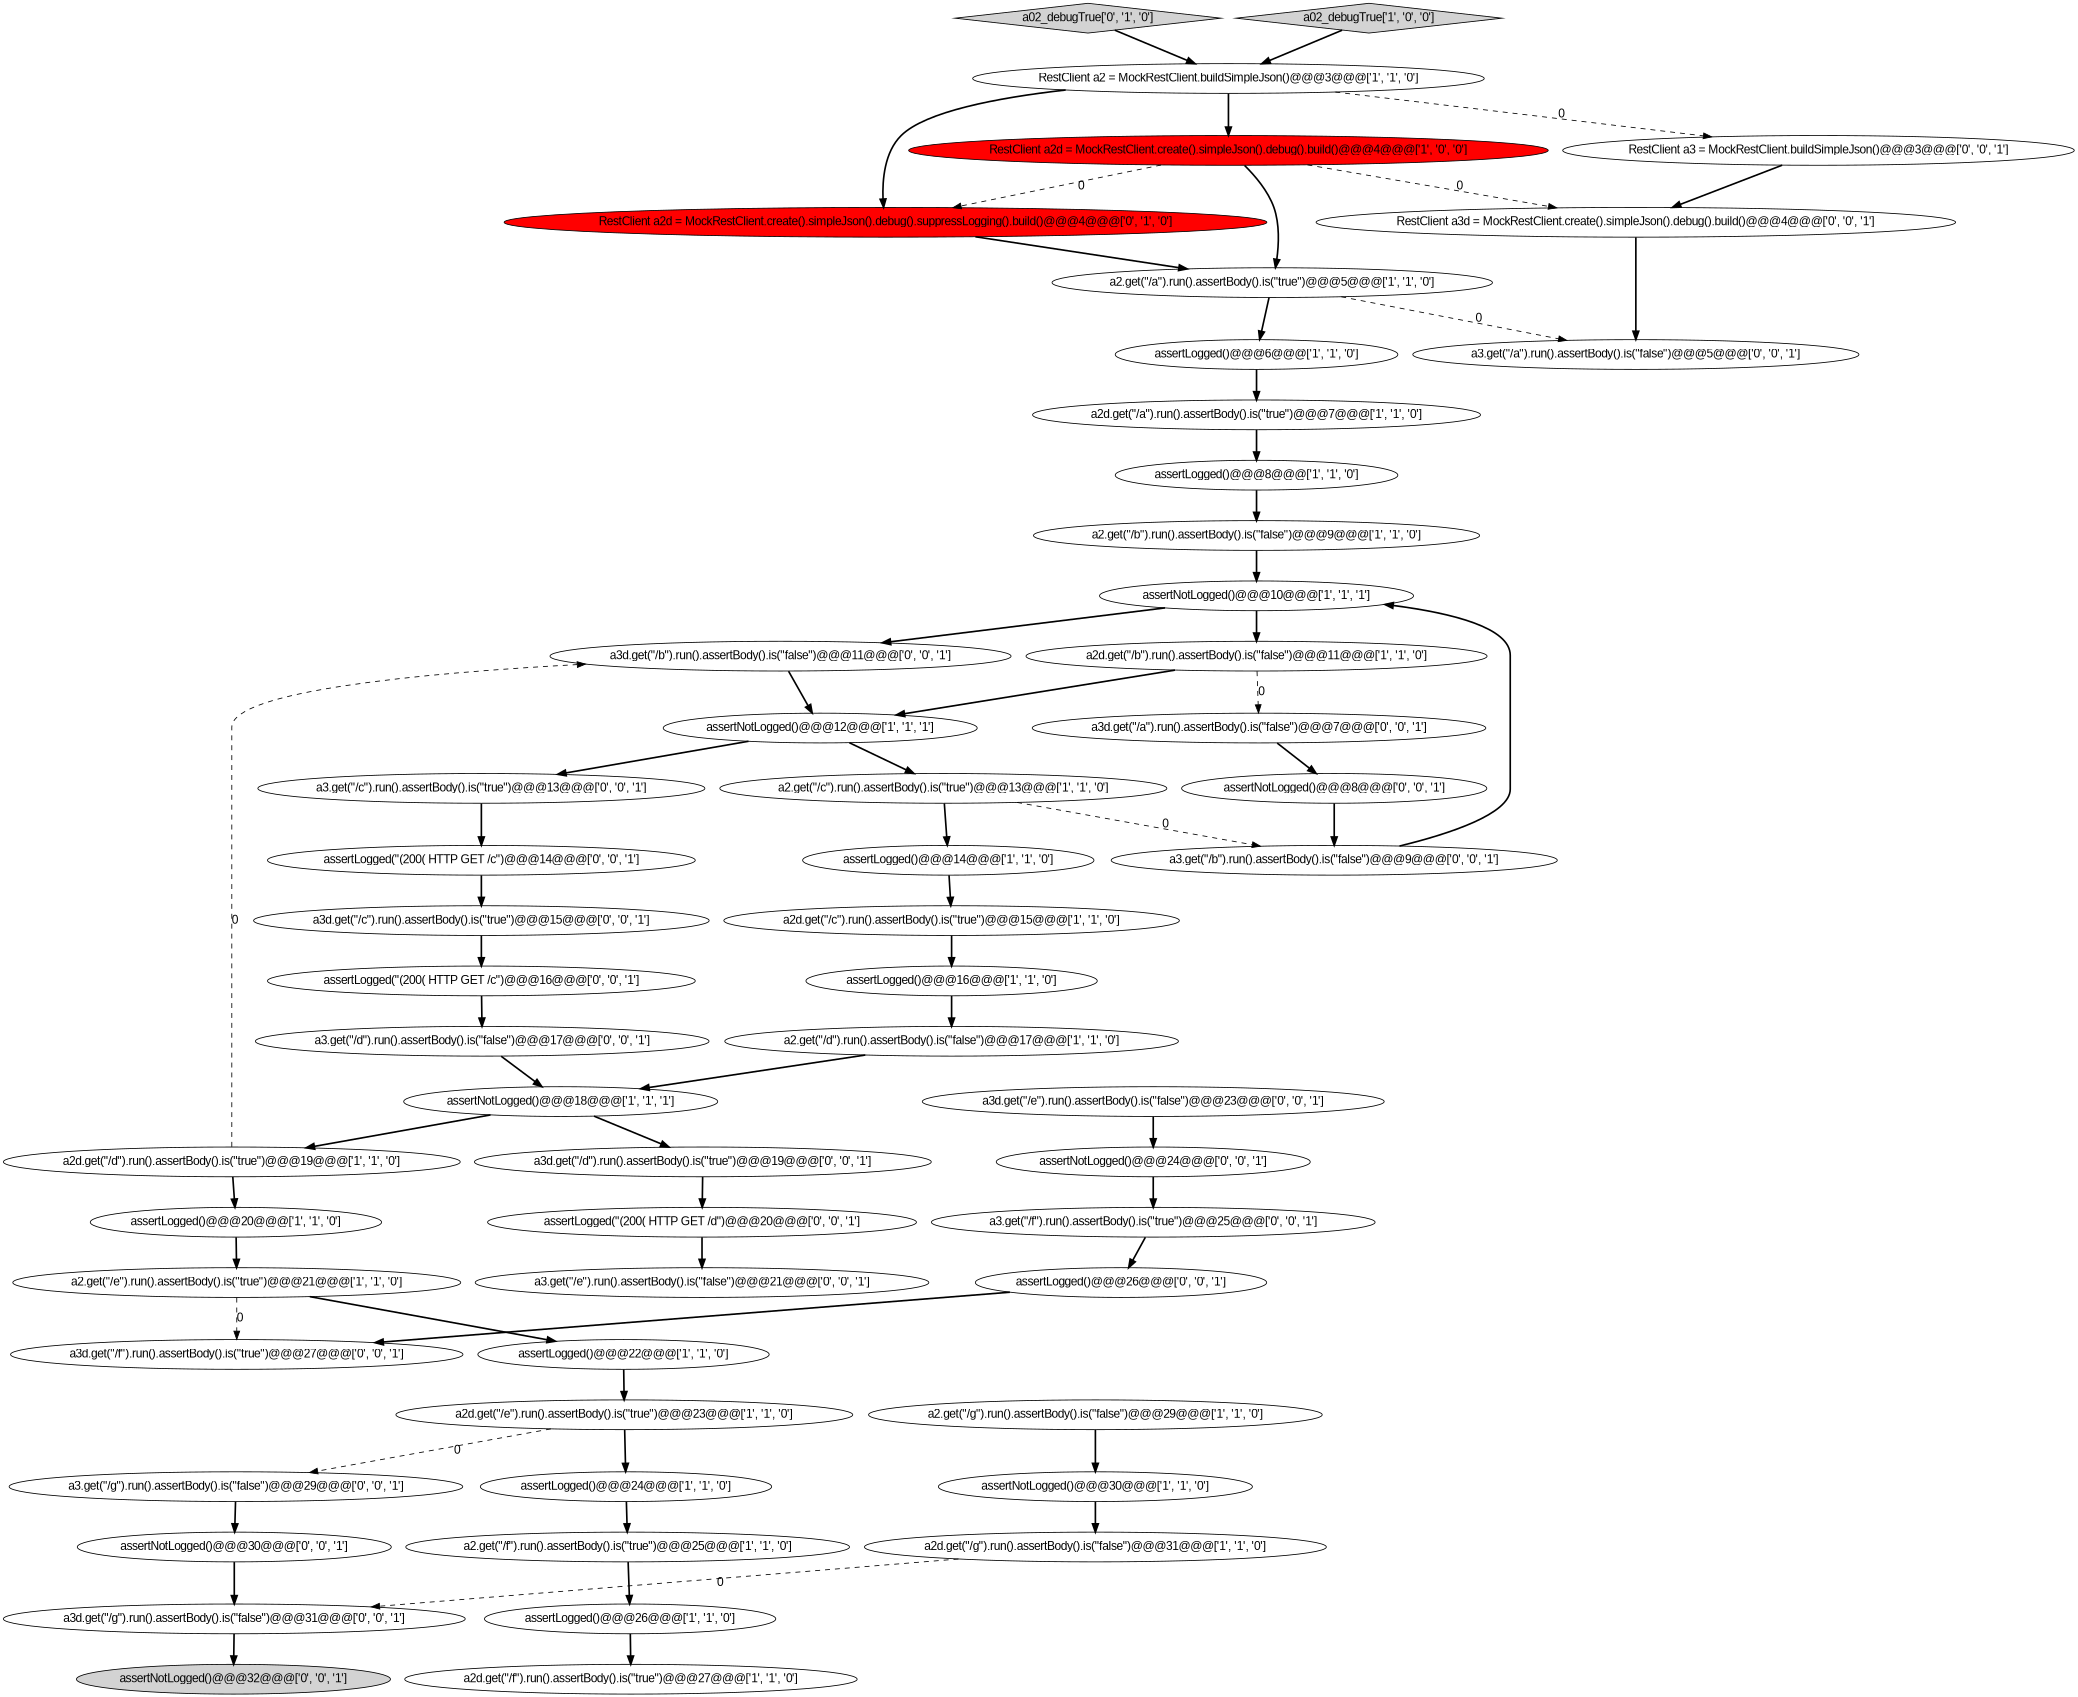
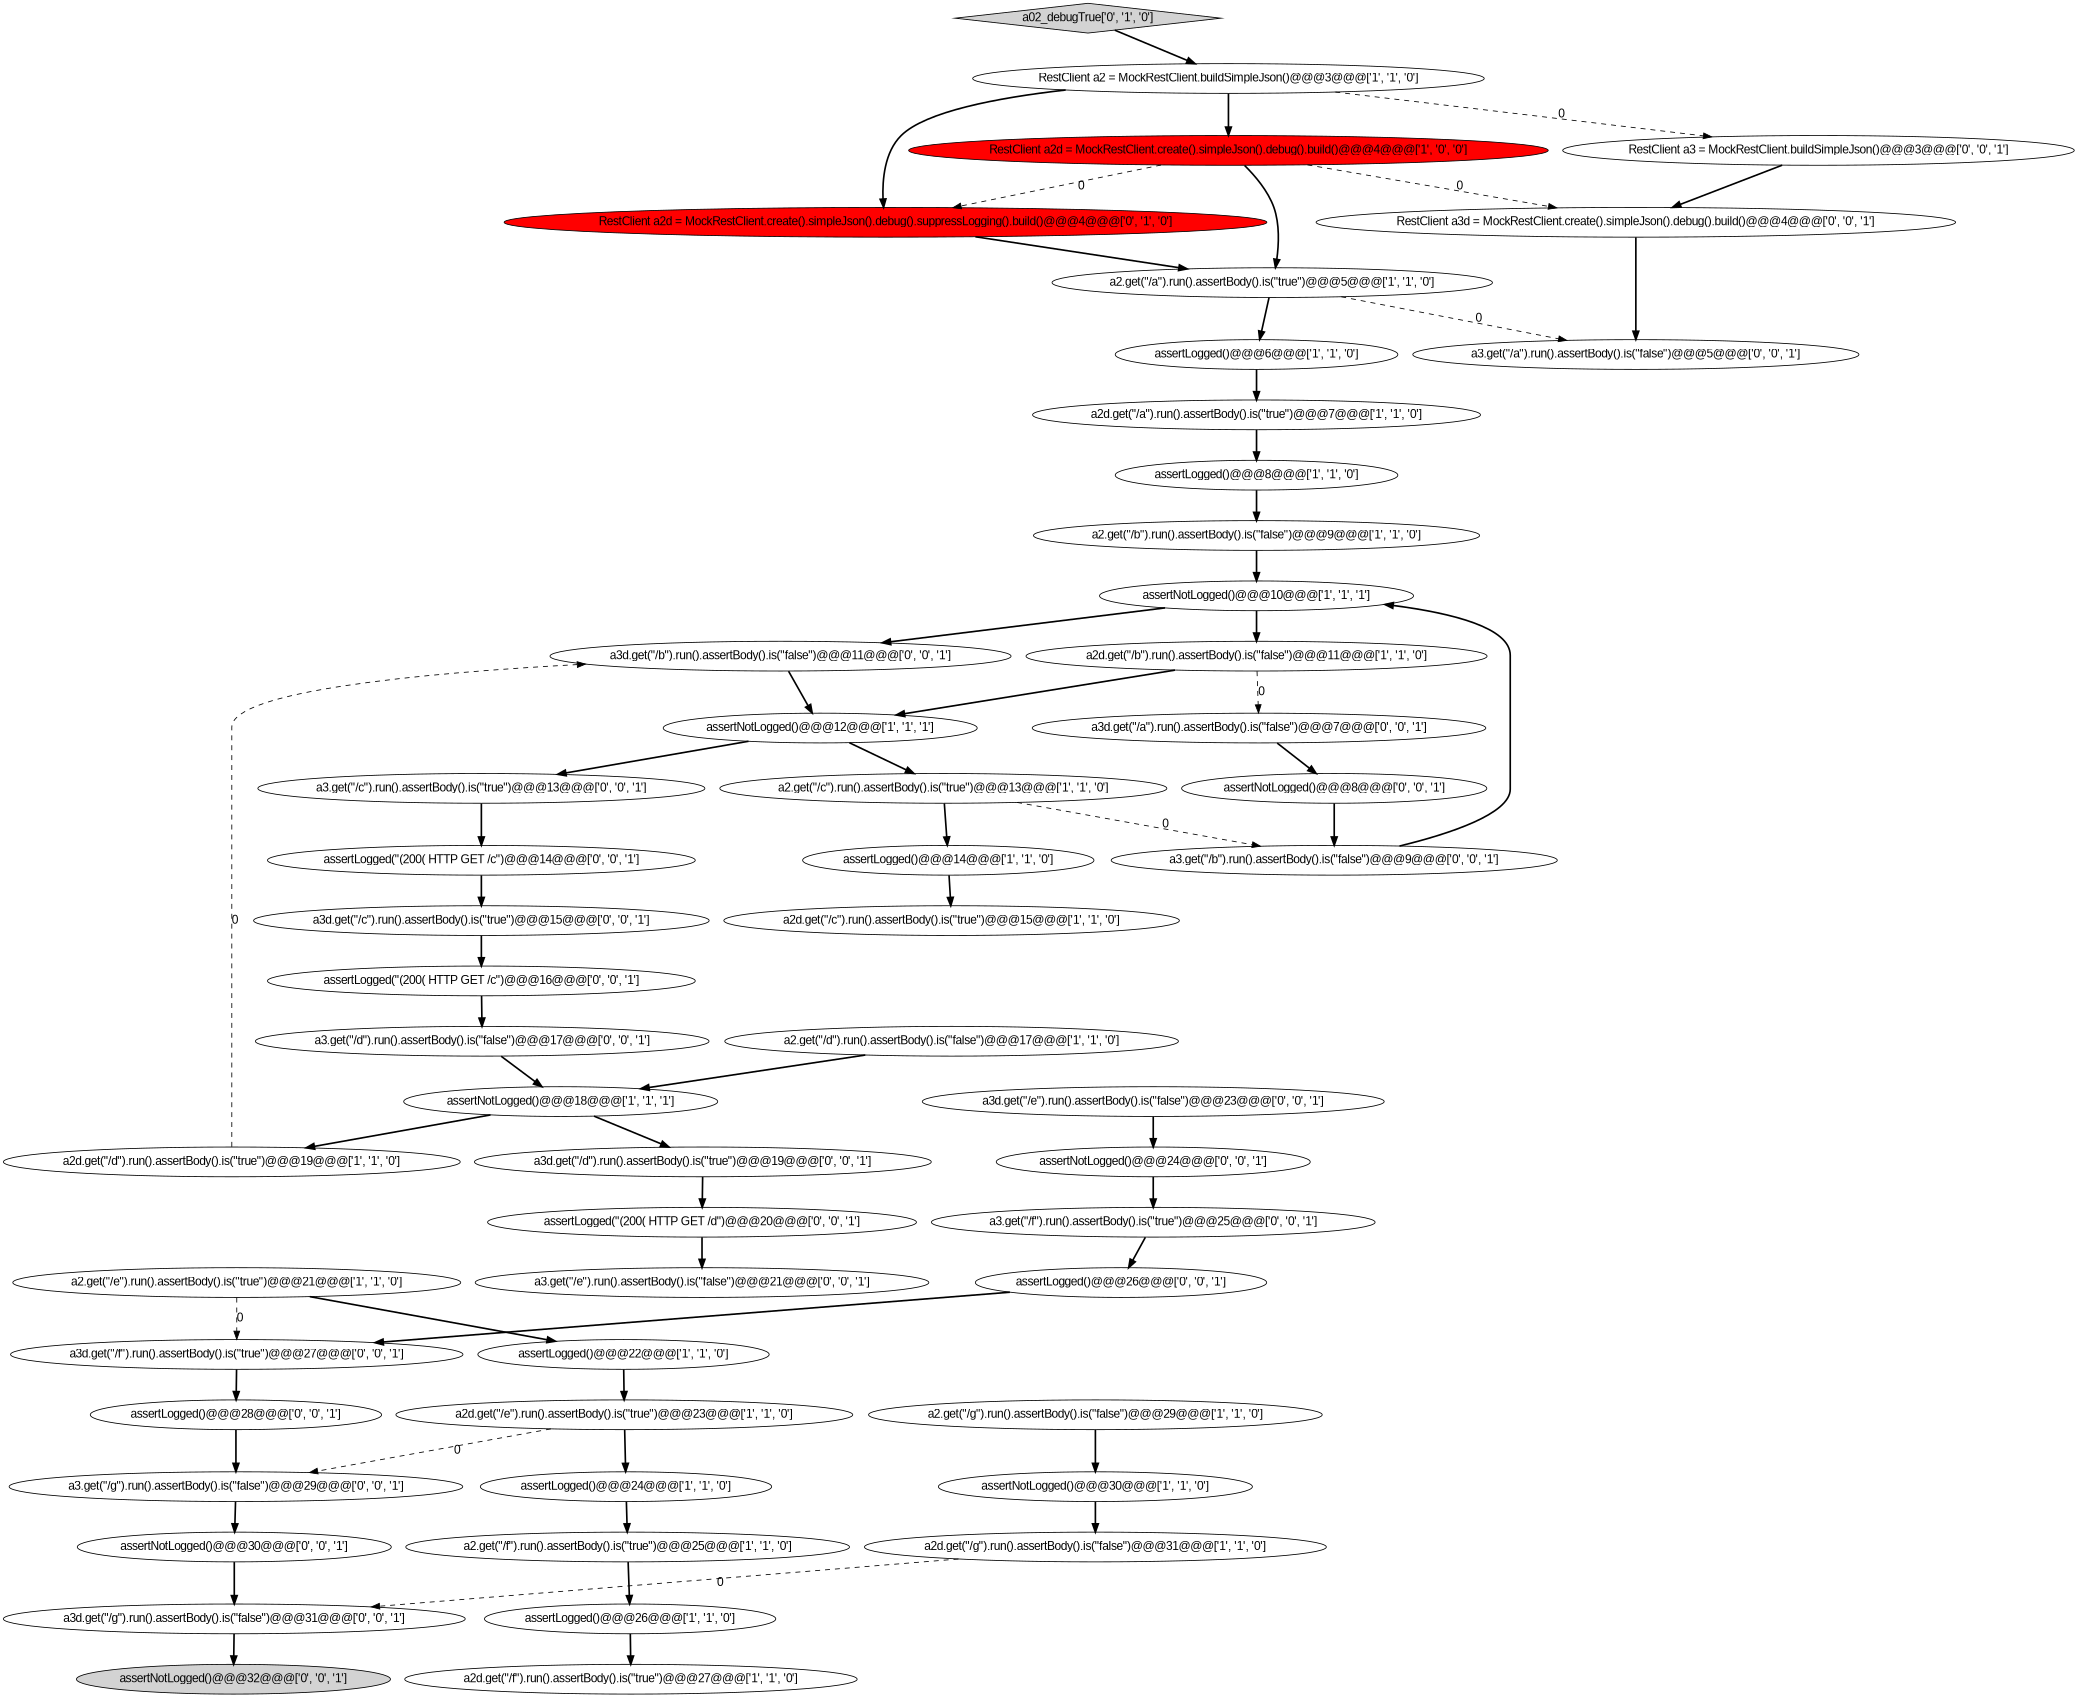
  digraph {
    fontname="Liberation Sans"
    node [fillcolor=white fontname="Liberation Sans" shape=ellipse style=filled]
    edge [fontname="Liberation Sans" style=bold]
    n1 [fillcolor=red label="RestClient a2d = MockRestClient.create().simpleJson().debug().suppressLogging().build()@@@4@@@['0', '1', '0']"]
    n2 [label="a2.get(\"/a\").run().assertBody().is(\"true\")@@@5@@@['1', '1', '0']"]
    n3 [label="assertLogged()@@@6@@@['1', '1', '0']"]
    n4 [label="a3.get(\"/a\").run().assertBody().is(\"false\")@@@5@@@['0', '0', '1']"]
    n5 [label="a3.get(\"/d\").run().assertBody().is(\"false\")@@@17@@@['0', '0', '1']"]
    n6 [label="assertNotLogged()@@@18@@@['1', '1', '1']"]
    n7 [label="a2d.get(\"/d\").run().assertBody().is(\"true\")@@@19@@@['1', '1', '0']"]
    n8 [label="a3d.get(\"/d\").run().assertBody().is(\"true\")@@@19@@@['0', '0', '1']"]
    n9 [label="a3d.get(\"/c\").run().assertBody().is(\"true\")@@@15@@@['0', '0', '1']"]
    n10 [label="assertLogged(\"(200( HTTP GET /c\")@@@16@@@['0', '0', '1']"]
    n11 [label="a2d.get(\"/a\").run().assertBody().is(\"true\")@@@7@@@['1', '1', '0']"]
    n12 [label="assertLogged()@@@8@@@['1', '1', '0']"]
    n13 [label="a2.get(\"/g\").run().assertBody().is(\"false\")@@@29@@@['1', '1', '0']"]
    n14 [label="assertNotLogged()@@@30@@@['1', '1', '0']"]
    n15 [label="a2d.get(\"/g\").run().assertBody().is(\"false\")@@@31@@@['1', '1', '0']"]
    n16 [label="a2d.get(\"/f\").run().assertBody().is(\"true\")@@@27@@@['1', '1', '0']"]
    n17 [label="assertNotLogged()@@@12@@@['1', '1', '1']"]
    n18 [label="a3.get(\"/c\").run().assertBody().is(\"true\")@@@13@@@['0', '0', '1']"]
    n19 [label="a2.get(\"/c\").run().assertBody().is(\"true\")@@@13@@@['1', '1', '0']"]
    n20 [label="assertLogged(\"(200( HTTP GET /c\")@@@14@@@['0', '0', '1']"]
    n21 [label="assertLogged()@@@14@@@['1', '1', '0']"]
    n22 [label="a3.get(\"/b\").run().assertBody().is(\"false\")@@@9@@@['0', '0', '1']"]
    n23 [label="a2d.get(\"/c\").run().assertBody().is(\"true\")@@@15@@@['1', '1', '0']"]
-   n24 [label="assertLogged()@@@16@@@['1', '1', '0']"]
    n25 [label="a3d.get(\"/b\").run().assertBody().is(\"false\")@@@11@@@['0', '0', '1']"]
-   n26 [label="assertLogged()@@@20@@@['1', '1', '0']"]
    n27 [label="a2.get(\"/e\").run().assertBody().is(\"true\")@@@21@@@['1', '1', '0']"]
    n28 [label="assertLogged(\"(200( HTTP GET /d\")@@@20@@@['0', '0', '1']"]
    n29 [label="a3d.get(\"/f\").run().assertBody().is(\"true\")@@@27@@@['0', '0', '1']"]
    n30 [label="assertLogged()@@@22@@@['1', '1', '0']"]
+   n31 [label="assertLogged()@@@28@@@['0', '0', '1']"]
    n32 [label="a2d.get(\"/e\").run().assertBody().is(\"true\")@@@23@@@['1', '1', '0']"]
    n33 [label="assertNotLogged()@@@10@@@['1', '1', '1']"]
    n34 [label="a2d.get(\"/b\").run().assertBody().is(\"false\")@@@11@@@['1', '1', '0']"]
    n35 [label="a3.get(\"/g\").run().assertBody().is(\"false\")@@@29@@@['0', '0', '1']"]
    n36 [label="assertNotLogged()@@@30@@@['0', '0', '1']"]
    n37 [label="a3d.get(\"/g\").run().assertBody().is(\"false\")@@@31@@@['0', '0', '1']"]
    n38 [label="a2.get(\"/b\").run().assertBody().is(\"false\")@@@9@@@['1', '1', '0']"]
    n39 [label="assertLogged()@@@26@@@['1', '1', '0']"]
    n40 [fillcolor=lightgray label="assertNotLogged()@@@32@@@['0', '0', '1']"]
    n41 [label="a2.get(\"/d\").run().assertBody().is(\"false\")@@@17@@@['1', '1', '0']"]
    n42 [label="RestClient a2 = MockRestClient.buildSimpleJson()@@@3@@@['1', '1', '0']"]
    n43 [fillcolor=red label="RestClient a2d = MockRestClient.create().simpleJson().debug().build()@@@4@@@['1', '0', '0']"]
    n44 [label="RestClient a3 = MockRestClient.buildSimpleJson()@@@3@@@['0', '0', '1']"]
    n45 [label="RestClient a3d = MockRestClient.create().simpleJson().debug().build()@@@4@@@['0', '0', '1']"]
    n46 [label="a3d.get(\"/a\").run().assertBody().is(\"false\")@@@7@@@['0', '0', '1']"]
    n47 [label="assertLogged()@@@24@@@['1', '1', '0']"]
    n48 [label="a2.get(\"/f\").run().assertBody().is(\"true\")@@@25@@@['1', '1', '0']"]
    n49 [label="assertNotLogged()@@@8@@@['0', '0', '1']"]
    n50 [label="a3.get(\"/e\").run().assertBody().is(\"false\")@@@21@@@['0', '0', '1']"]
    n51 [fillcolor=lightgray label="a02_debugTrue['0', '1', '0']" shape=diamond]
    n52 [label="a3.get(\"/f\").run().assertBody().is(\"true\")@@@25@@@['0', '0', '1']"]
    n53 [label="assertLogged()@@@26@@@['0', '0', '1']"]
-   n54 [fillcolor=lightgray label="a02_debugTrue['1', '0', '0']" shape=diamond]
    n55 [label="assertNotLogged()@@@24@@@['0', '0', '1']"]
    n56 [label="a3d.get(\"/e\").run().assertBody().is(\"false\")@@@23@@@['0', '0', '1']"]
    n1 -> n2
    n2 -> n3
    n2 -> n4 [label=0 style=dashed]
    n3 -> n11
    n5 -> n6
    n6 -> n7
    n6 -> n8
    n7 -> n25 [label=0 style=dashed]
-   n7 -> n26
    n8 -> n28
    n9 -> n10
    n10 -> n5
    n11 -> n12
    n12 -> n38
    n13 -> n14
    n14 -> n15
    n15 -> n37 [label=0 style=dashed]
    n17 -> n18
    n17 -> n19
    n18 -> n20
    n19 -> n21
    n19 -> n22 [label=0 style=dashed]
    n20 -> n9
    n21 -> n23
    n22 -> n33
-   n23 -> n24
-   n24 -> n41
    n25 -> n17
-   n26 -> n27
    n27 -> n29 [label=0 style=dashed]
    n27 -> n30
    n28 -> n50
+   n29 -> n31
    n30 -> n32
+   n31 -> n35
    n32 -> n35 [label=0 style=dashed]
    n32 -> n47
    n33 -> n25
    n33 -> n34
    n34 -> n17
    n34 -> n46 [label=0 style=dashed]
    n35 -> n36
    n36 -> n37
    n37 -> n40
    n38 -> n33
    n39 -> n16
    n41 -> n6
    n42 -> n1
    n42 -> n43
    n42 -> n44 [label=0 style=dashed]
    n43 -> n1 [label=0 style=dashed]
    n43 -> n2
    n43 -> n45 [label=0 style=dashed]
    n44 -> n45
    n45 -> n4
    n46 -> n49
    n47 -> n48
    n48 -> n39
    n49 -> n22
    n51 -> n42
    n52 -> n53
    n53 -> n29
-   n54 -> n42
    n55 -> n52
    n56 -> n55
  }
